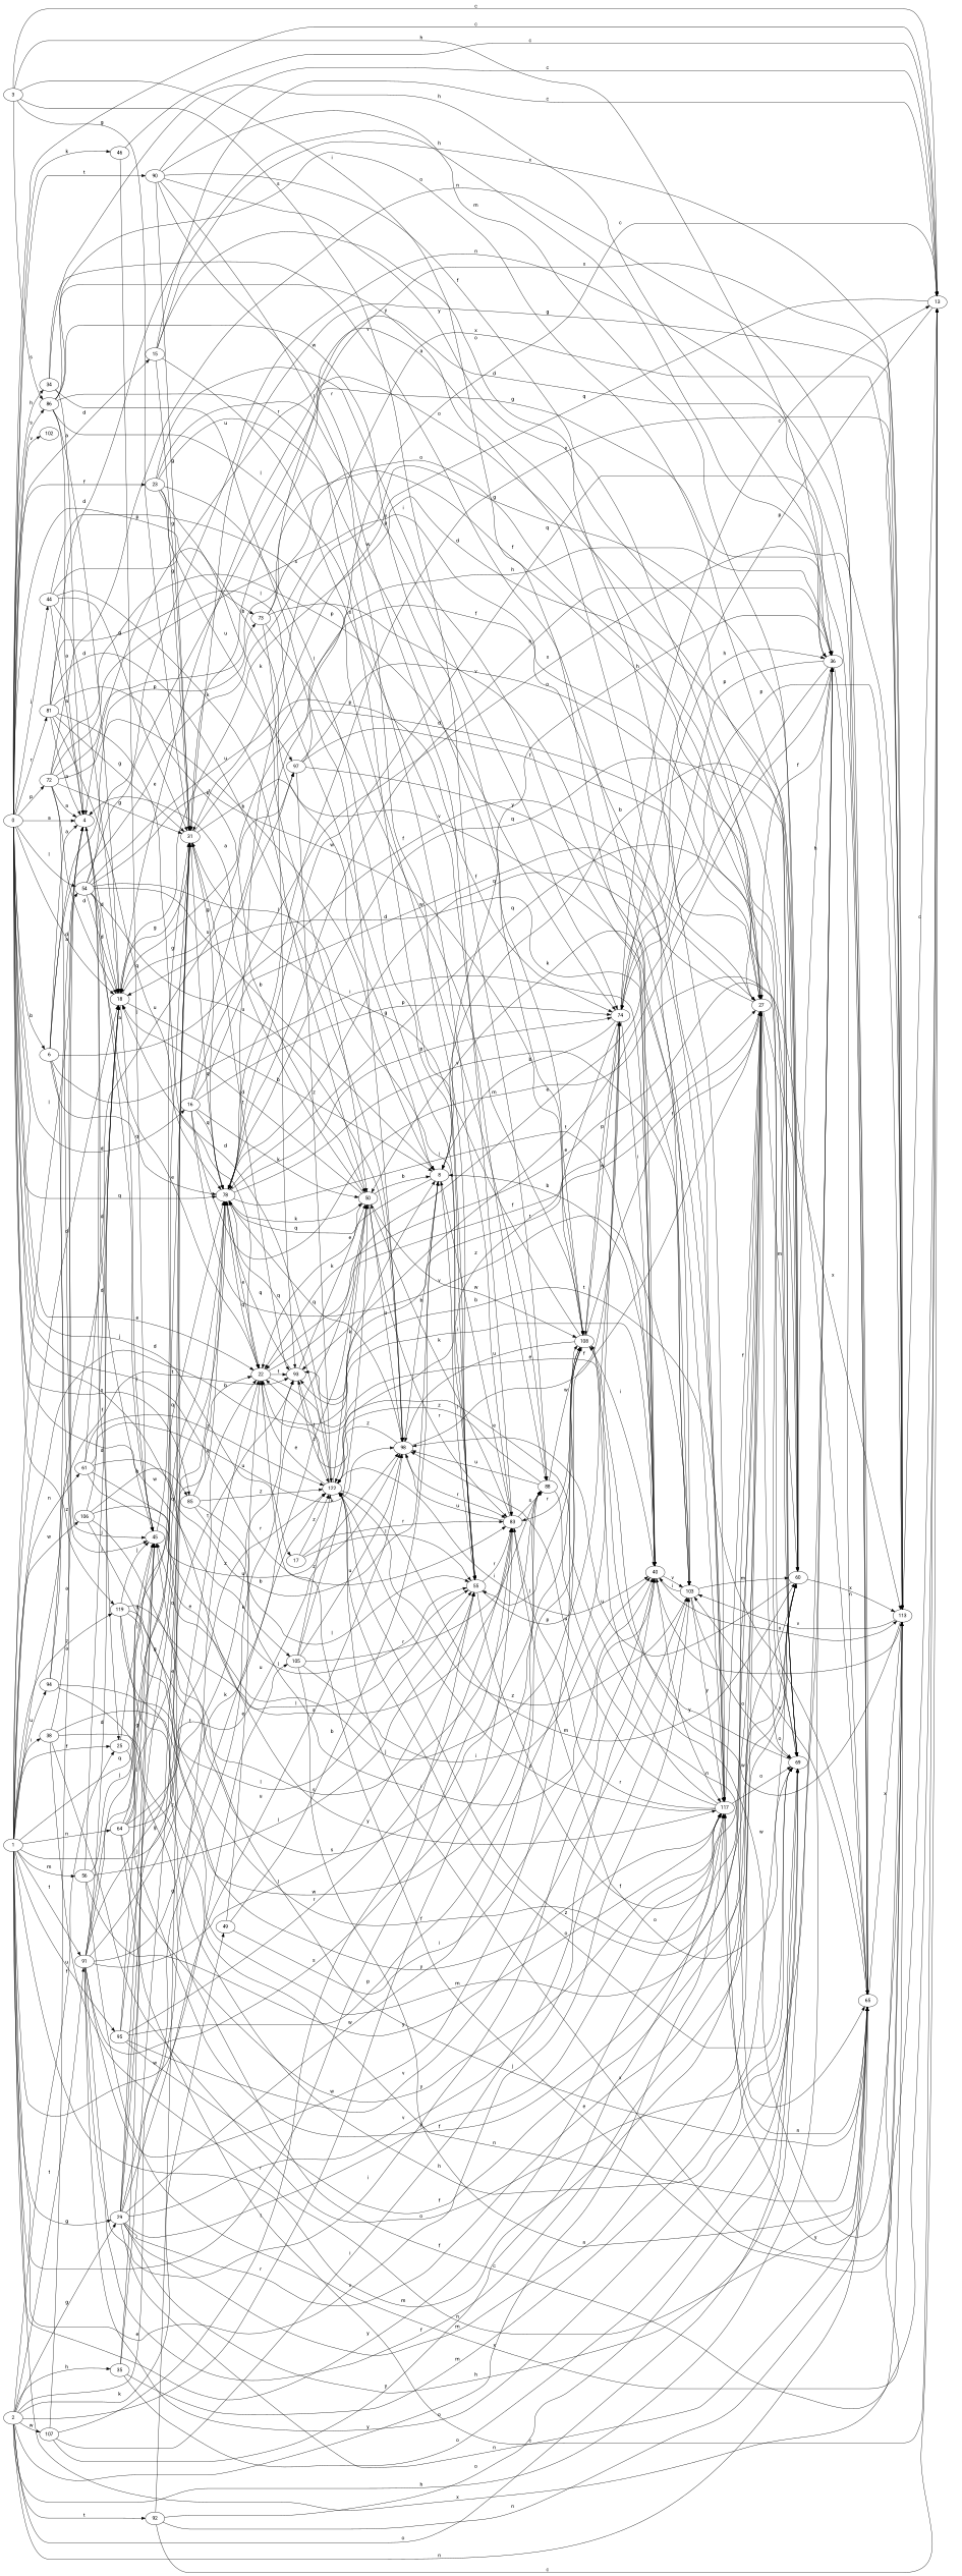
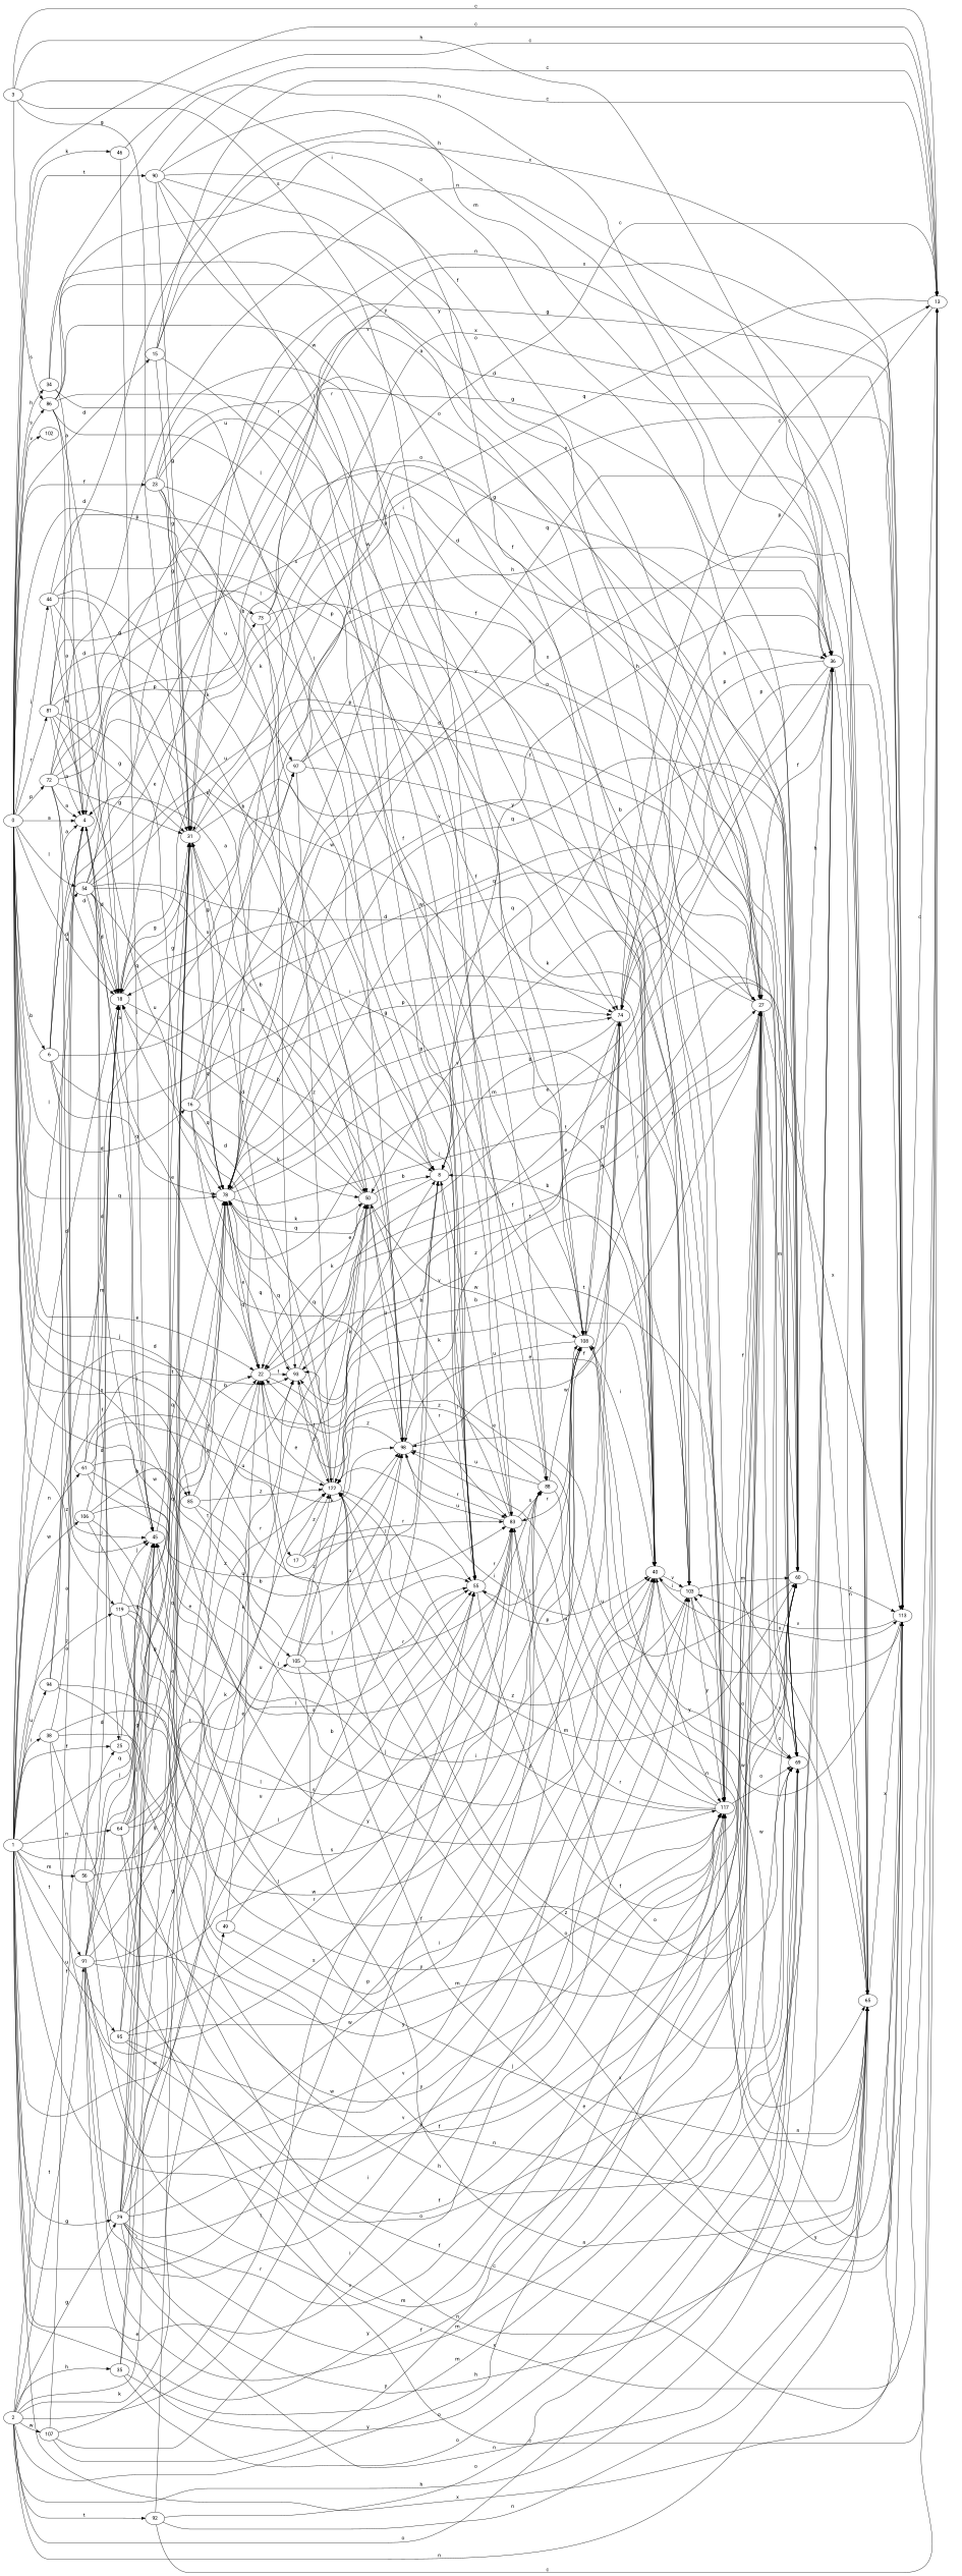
  strict digraph {
    fontname=Roboto
    rankdir=LR
    node [fontname=Roboto]
    edge [fontname=Roboto]
    0
    4
    6
    13
    15
    16
    17
    18
    22
    23
    34
    44
    46
    54
    72
    73
    78
    81
    83
    85
    86
    90
    102
    105
    117
    119
    25
    113
    40
    27
    45
    74
    108
    69
    31
    88
    60
    103
    36
    50
    122
    55
    8
    97
    93
    98
    65
    1
    29
    38
    56
    61
    64
    91
    94
    95
    106
    2
    35
    49
    92
    107
    3
    0 -> 4 [label=a]
    0 -> 6 [label=b]
    0 -> 13 [label=c]
    0 -> 15 [label=d]
    0 -> 16 [label=d]
    0 -> 17 [label=d]
    0 -> 18 [label=d]
    0 -> 22 [label=e]
    0 -> 23 [label=f]
    0 -> 34 [label=h]
    0 -> 44 [label=j]
    0 -> 46 [label=k]
    0 -> 54 [label=l]
    0 -> 72 [label=p]
    0 -> 73 [label=p]
    0 -> 78 [label=q]
    0 -> 81 [label=r]
    0 -> 83 [label=r]
    0 -> 85 [label=s]
    0 -> 86 [label=s]
    0 -> 90 [label=t]
    0 -> 102 [label=v]
    0 -> 105 [label=w]
    0 -> 117 [label=y]
    0 -> 119 [label=z]
    4 -> 18 [label=d]
    4 -> 25 [label=f]
    6 -> 4 [label=a]
    6 -> 73 [label=p]
    6 -> 78 [label=q]
    6 -> 113 [label=x]
    6 -> 40 [label=i]
    6 -> 27 [label=f]
    6 -> 45 [label=j]
    13 -> 78 [label=q]
    13 -> 74 [label=p]
    13 -> 108 [label=w]
    15 -> 13 [label=c]
    15 -> 113 [label=x]
    15 -> 69 [label=o]
    15 -> 31 [label=g]
    15 -> 88 [label=s]
    16 -> 78 [label=q]
    16 -> 113 [label=x]
    16 -> 27 [label=f]
    16 -> 74 [label=p]
    16 -> 60 [label=m]
    16 -> 103 [label=v]
    16 -> 36 [label=h]
    16 -> 50 [label=k]
    17 -> 83 [label=r]
    17 -> 122 [label=z]
    17 -> 55 [label=l]
    18 -> 45 [label=j]
    18 -> 31 [label=g]
    18 -> 8 [label=b]
    18 -> 97 [label=u]
    22 -> 78 [label=q]
    22 -> 40 [label=i]
    22 -> 27 [label=f]
    22 -> 93 [label=t]
    23 -> 40 [label=i]
    23 -> 74 [label=p]
    23 -> 108 [label=w]
    23 -> 31 [label=g]
    23 -> 50 [label=k]
    23 -> 55 [label=l]
    23 -> 97 [label=u]
    34 -> 4 [label=a]
    34 -> 103 [label=v]
    34 -> 36 [label=h]
    34 -> 98 [label=u]
    44 -> 4 [label=a]
    44 -> 18 [label=d]
    44 -> 31 [label=g]
    44 -> 88 [label=s]
    44 -> 50 [label=k]
    44 -> 8 [label=b]
    46 -> 13 [label=c]
    46 -> 45 [label=j]
    54 -> 18 [label=d]
    54 -> 22 [label=e]
    54 -> 45 [label=j]
    54 -> 74 [label=p]
    54 -> 108 [label=w]
    54 -> 69 [label=o]
    54 -> 55 [label=l]
    54 -> 8 [label=b]
    54 -> 98 [label=u]
    54 -> 65 [label=n]
    72 -> 4 [label=a]
    72 -> 18 [label=d]
    72 -> 117 [label=y]
    72 -> 45 [label=j]
    72 -> 74 [label=p]
    72 -> 69 [label=o]
    72 -> 31 [label=g]
    72 -> 8 [label=b]
    72 -> 65 [label=n]
    73 -> 113 [label=x]
    73 -> 27 [label=f]
    73 -> 108 [label=w]
    73 -> 103 [label=v]
    73 -> 93 [label=t]
    78 -> 22 [label=e]
    78 -> 113 [label=x]
    78 -> 40 [label=i]
    78 -> 74 [label=p]
    78 -> 31 [label=g]
    78 -> 103 [label=v]
    78 -> 36 [label=h]
    78 -> 50 [label=k]
    81 -> 4 [label=a]
    81 -> 22 [label=e]
    81 -> 78 [label=q]
    81 -> 31 [label=g]
    81 -> 36 [label=h]
    81 -> 50 [label=k]
    81 -> 55 [label=l]
    81 -> 98 [label=u]
    83 -> 69 [label=o]
    83 -> 88 [label=s]
    83 -> 50 [label=k]
    83 -> 8 [label=b]
    83 -> 98 [label=u]
    85 -> 78 [label=q]
    85 -> 40 [label=i]
    85 -> 122 [label=z]
    85 -> 55 [label=l]
    86 -> 4 [label=a]
    86 -> 18 [label=d]
    86 -> 83 [label=r]
    86 -> 117 [label=y]
    86 -> 108 [label=w]
    86 -> 69 [label=o]
    86 -> 55 [label=l]
    90 -> 13 [label=c]
    90 -> 83 [label=r]
    90 -> 117 [label=y]
    90 -> 27 [label=f]
    90 -> 31 [label=g]
    90 -> 60 [label=m]
    90 -> 55 [label=l]
    105 -> 83 [label=r]
    105 -> 40 [label=i]
    105 -> 50 [label=k]
    105 -> 122 [label=z]
    105 -> 98 [label=u]
    105 -> 65 [label=n]
    117 -> 22 [label=e]
    117 -> 83 [label=r]
    117 -> 27 [label=f]
    117 -> 69 [label=o]
    117 -> 50 [label=k]
    117 -> 122 [label=z]
    117 -> 98 [label=u]
    117 -> 65 [label=n]
    119 -> 117 [label=y]
    119 -> 45 [label=j]
    119 -> 88 [label=s]
    119 -> 60 [label=m]
    119 -> 55 [label=l]
    119 -> 65 [label=n]
    25 -> 78 [label=q]
    25 -> 27 [label=f]
    113 -> 13 [label=c]
    113 -> 22 [label=e]
    113 -> 117 [label=y]
    113 -> 40 [label=i]
    113 -> 74 [label=p]
    113 -> 108 [label=w]
    113 -> 31 [label=g]
    113 -> 103 [label=v]
    40 -> 18 [label=d]
    40 -> 117 [label=y]
    40 -> 113 [label=x]
    40 -> 103 [label=v]
    40 -> 8 [label=b]
    27 -> 4 [label=a]
    27 -> 18 [label=d]
    27 -> 78 [label=q]
    27 -> 113 [label=x]
    27 -> 69 [label=o]
    27 -> 60 [label=m]
    27 -> 93 [label=t]
    45 -> 4 [label=a]
    45 -> 31 [label=g]
    74 -> 13 [label=c]
    74 -> 40 [label=i]
    74 -> 45 [label=j]
    74 -> 108 [label=w]
    74 -> 36 [label=h]
    74 -> 122 [label=z]
    74 -> 8 [label=b]
    108 -> 83 [label=r]
    108 -> 40 [label=i]
    108 -> 27 [label=f]
    108 -> 74 [label=p]
    108 -> 31 [label=g]
    108 -> 55 [label=l]
    108 -> 98 [label=u]
    69 -> 22 [label=e]
    69 -> 78 [label=q]
    31 -> 78 [label=q]
    31 -> 27 [label=f]
    31 -> 103 [label=v]
    31 -> 93 [label=t]
    88 -> 108 [label=w]
    88 -> 122 [label=z]
    88 -> 98 [label=u]
    88 -> 65 [label=n]
    60 -> 18 [label=d]
    60 -> 78 [label=q]
    60 -> 113 [label=x]
    60 -> 31 [label=g]
    60 -> 36 [label=h]
    60 -> 122 [label=z]
    60 -> 8 [label=b]
    60 -> 98 [label=u]
    103 -> 117 [label=y]
    103 -> 40 [label=i]
    103 -> 69 [label=o]
    103 -> 60 [label=m]
    103 -> 122 [label=z]
    36 -> 22 [label=e]
    36 -> 27 [label=f]
    36 -> 74 [label=p]
    36 -> 31 [label=g]
    36 -> 93 [label=t]
    36 -> 65 [label=n]
    50 -> 4 [label=a]
    50 -> 18 [label=d]
    50 -> 78 [label=q]
    50 -> 83 [label=r]
    50 -> 108 [label=w]
    50 -> 8 [label=b]
    50 -> 98 [label=u]
    122 -> 18 [label=d]
    122 -> 22 [label=e]
    122 -> 78 [label=q]
    122 -> 113 [label=x]
    122 -> 40 [label=i]
    122 -> 69 [label=o]
    122 -> 60 [label=m]
    122 -> 50 [label=k]
    122 -> 93 [label=t]
    55 -> 83 [label=r]
    55 -> 27 [label=f]
    55 -> 74 [label=p]
    8 -> 22 [label=e]
    8 -> 36 [label=h]
    8 -> 55 [label=l]
    97 -> 13 [label=c]
    97 -> 117 [label=y]
    97 -> 27 [label=f]
    97 -> 69 [label=o]
    97 -> 122 [label=z]
    93 -> 78 [label=q]
    93 -> 50 [label=k]
    93 -> 122 [label=z]
    98 -> 78 [label=q]
    98 -> 83 [label=r]
    98 -> 27 [label=f]
    98 -> 122 [label=z]
    98 -> 8 [label=b]
    65 -> 18 [label=d]
    65 -> 22 [label=e]
    65 -> 78 [label=q]
    65 -> 113 [label=x]
    65 -> 45 [label=j]
    65 -> 103 [label=v]
    65 -> 93 [label=t]
    1 -> 18 [label=d]
    1 -> 54 [label=l]
    1 -> 78 [label=q]
    1 -> 83 [label=r]
    1 -> 105 [label=w]
    1 -> 117 [label=y]
    1 -> 119 [label=z]
    1 -> 25 [label=f]
    1 -> 113 [label=x]
    1 -> 60 [label=m]
    1 -> 103 [label=v]
    1 -> 122 [label=z]
    1 -> 8 [label=b]
    1 -> 97 [label=u]
    1 -> 29 [label=g]
    1 -> 38 [label=i]
    1 -> 56 [label=m]
    1 -> 61 [label=n]
    1 -> 64 [label=n]
    1 -> 91 [label=t]
    1 -> 94 [label=u]
    1 -> 95 [label=u]
    1 -> 106 [label=w]
    29 -> 78 [label=q]
    29 -> 117 [label=y]
    29 -> 27 [label=f]
    29 -> 45 [label=j]
    29 -> 108 [label=w]
    29 -> 31 [label=g]
    29 -> 60 [label=m]
    29 -> 103 [label=v]
    29 -> 36 [label=h]
    29 -> 50 [label=k]
    29 -> 98 [label=u]
    29 -> 65 [label=n]
    38 -> 4 [label=a]
    38 -> 108 [label=w]
    38 -> 69 [label=o]
    38 -> 36 [label=h]
    38 -> 65 [label=n]
    56 -> 18 [label=d]
    56 -> 117 [label=y]
    56 -> 113 [label=x]
    56 -> 31 [label=g]
    56 -> 55 [label=l]
    61 -> 18 [label=d]
    61 -> 88 [label=s]
    61 -> 122 [label=z]
    61 -> 55 [label=l]
    61 -> 8 [label=b]
    61 -> 98 [label=u]
    64 -> 13 [label=c]
    64 -> 78 [label=q]
    64 -> 117 [label=y]
    64 -> 45 [label=j]
    64 -> 122 [label=z]
    64 -> 93 [label=t]
    64 -> 98 [label=u]
    91 -> 18 [label=d]
    91 -> 22 [label=e]
    91 -> 40 [label=i]
    91 -> 27 [label=f]
    91 -> 45 [label=j]
    91 -> 108 [label=w]
    91 -> 69 [label=o]
    91 -> 31 [label=g]
    91 -> 88 [label=s]
    91 -> 50 [label=k]
    91 -> 55 [label=l]
    91 -> 93 [label=t]
    94 -> 4 [label=a]
    94 -> 13 [label=c]
    94 -> 55 [label=l]
    94 -> 93 [label=t]
    95 -> 22 [label=e]
    95 -> 83 [label=r]
    95 -> 27 [label=f]
    95 -> 45 [label=j]
    95 -> 74 [label=p]
    95 -> 103 [label=v]
-   106 -> 18 [label=d]
+   106 -> 18 [label=m]
    106 -> 85 [label=b]
    106 -> 27 [label=f]
    106 -> 88 [label=s]
    106 -> 98 [label=u]
    2 -> 22 [label=e]
    2 -> 83 [label=r]
    2 -> 117 [label=y]
    2 -> 25 [label=f]
    2 -> 69 [label=o]
    2 -> 36 [label=h]
    2 -> 65 [label=n]
    2 -> 29 [label=g]
    2 -> 91 [label=t]
    2 -> 35 [label=h]
    2 -> 49 [label=k]
    2 -> 92 [label=t]
    2 -> 107 [label=w]
    35 -> 45 [label=j]
    35 -> 69 [label=o]
    35 -> 31 [label=g]
    35 -> 60 [label=m]
    49 -> 22 [label=e]
    49 -> 40 [label=i]
    49 -> 8 [label=b]
    92 -> 13 [label=c]
    92 -> 69 [label=o]
    92 -> 31 [label=g]
    92 -> 65 [label=n]
    107 -> 4 [label=a]
    107 -> 117 [label=y]
    107 -> 40 [label=i]
    107 -> 55 [label=l]
    3 -> 13 [label=c]
    3 -> 86 [label=s]
    3 -> 40 [label=i]
    3 -> 31 [label=g]
    3 -> 88 [label=s]
    3 -> 36 [label=h]
  }
